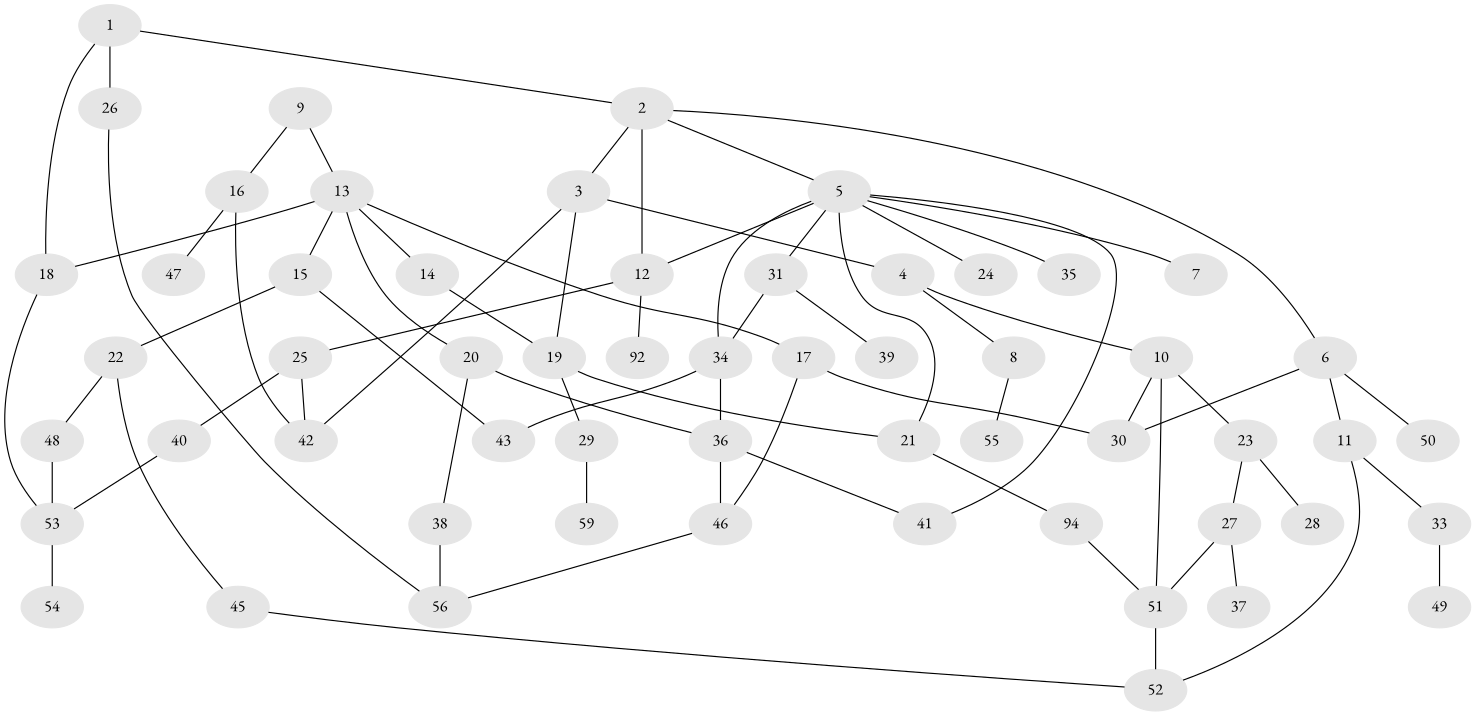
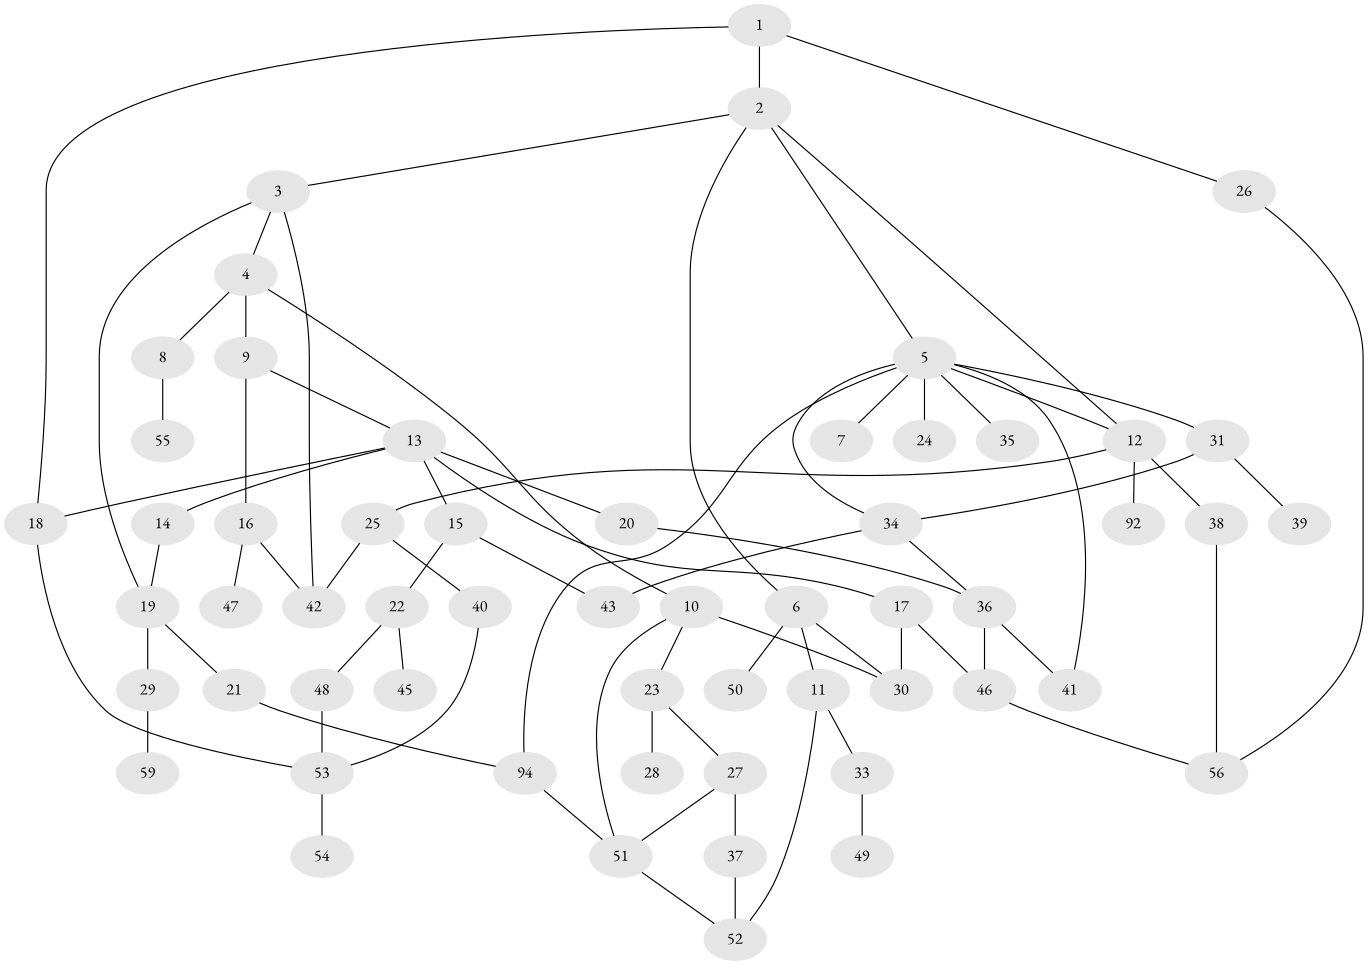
  graph {
    fontname="EB Garamond"
    node [color=gray90 fontname="EB Garamond" style=filled]
    edge [fontname="EB Garamond"]
    1
    2
    18
    26
    3
    5
    6
    12
    53
    56
    4
    19
    42
    7
    24
    31
    34
    35
    41
    n20 [label=94]
    11
    30
    50
    38
    25
    n26 [label=92]
    8
    9
    10
    21
    29
    55
    13
    16
    23
    51
    39
    43
    36
    33
    52
    14
    15
    17
    20
    47
    27
    28
    49
    40
    22
    46
    45
    48
    54
    n56 [label=59]
    37
    1 -- 2
    1 -- 18
    1 -- 26
    2 -- 3
    2 -- 5
    2 -- 6
    2 -- 12
    18 -- 53
    26 -- 56
    3 -- 4
    3 -- 19
    3 -- 42
    5 -- 12
    5 -- 7
    5 -- 24
    5 -- 31
    5 -- 34
    5 -- 35
    5 -- 41
-   5 -- 21
+   5 -- n20
    6 -- 11
    6 -- 30
    6 -- 50
-   20 -- 38
+   12 -- 38
    12 -- 25
    12 -- n26
    53 -- 54
    4 -- 8
+   4 -- 9
    4 -- 10
    19 -- 21
    19 -- 29
    31 -- 34
    31 -- 39
    34 -- 43
    34 -- 36
    n20 -- 51
    11 -- 33
    11 -- 52
    38 -- 56
    25 -- 42
    25 -- 40
    8 -- 55
    9 -- 13
    9 -- 16
    10 -- 30
    10 -- 23
    10 -- 51
    21 -- n20
    29 -- n56
    13 -- 18
    13 -- 14
    13 -- 15
    13 -- 17
    13 -- 20
    16 -- 42
    16 -- 47
    23 -- 27
    23 -- 28
    51 -- 52
    36 -- 41
    36 -- 46
    33 -- 49
    14 -- 19
    15 -- 43
    15 -- 22
    17 -- 30
    17 -- 46
    20 -- 36
    27 -- 51
    27 -- 37
    40 -- 53
    22 -- 45
    22 -- 48
    46 -- 56
-   45 -- 52
+   37 -- 52
    48 -- 53
  }
